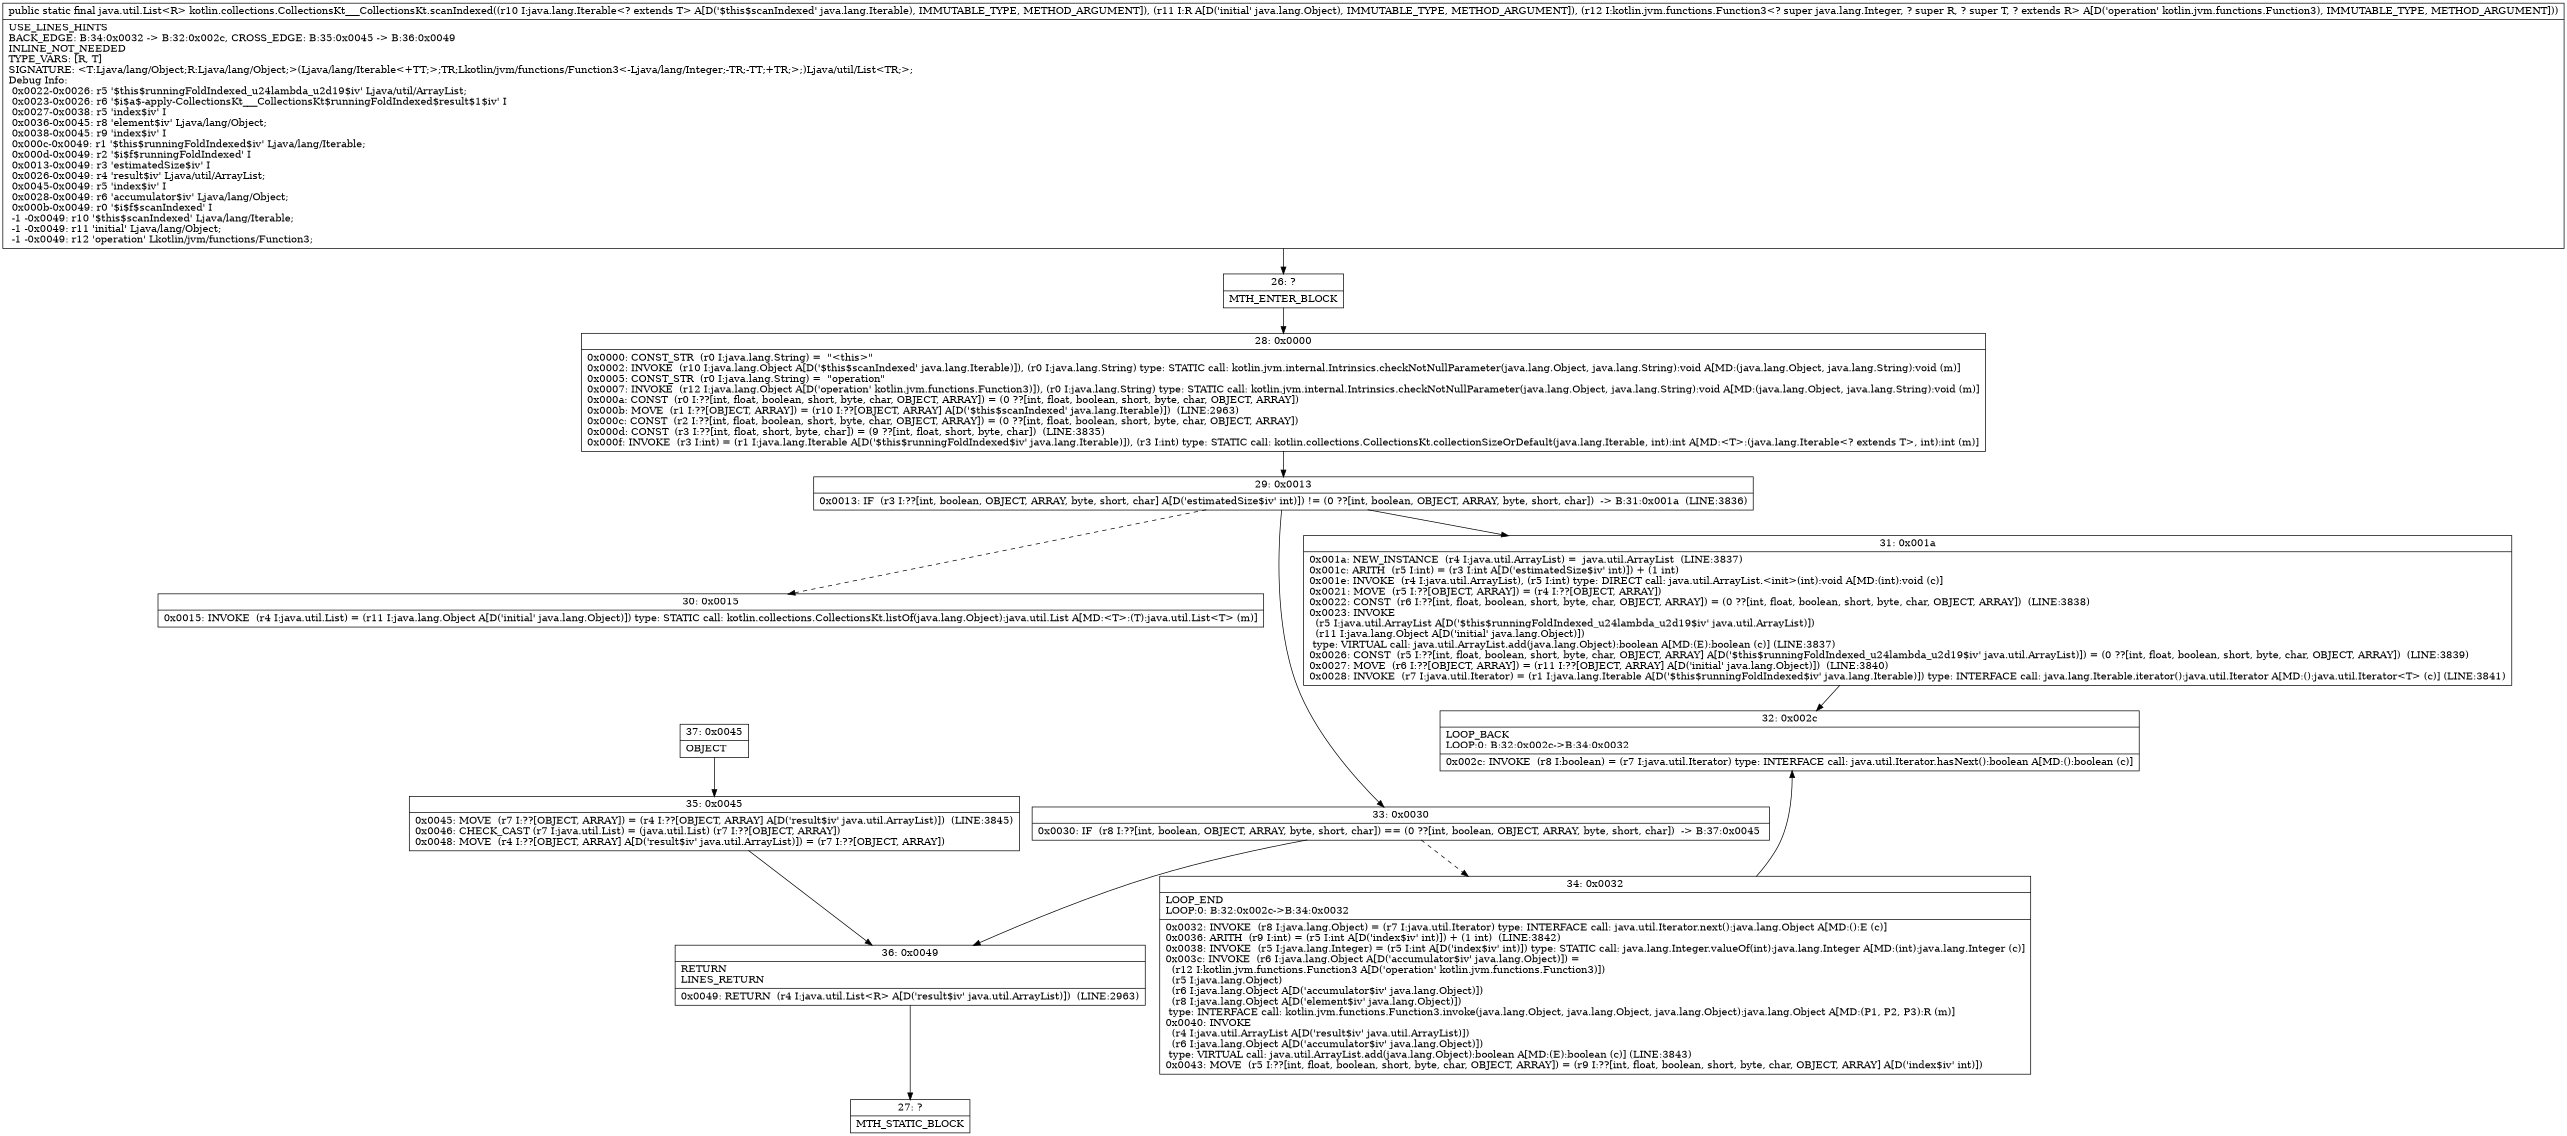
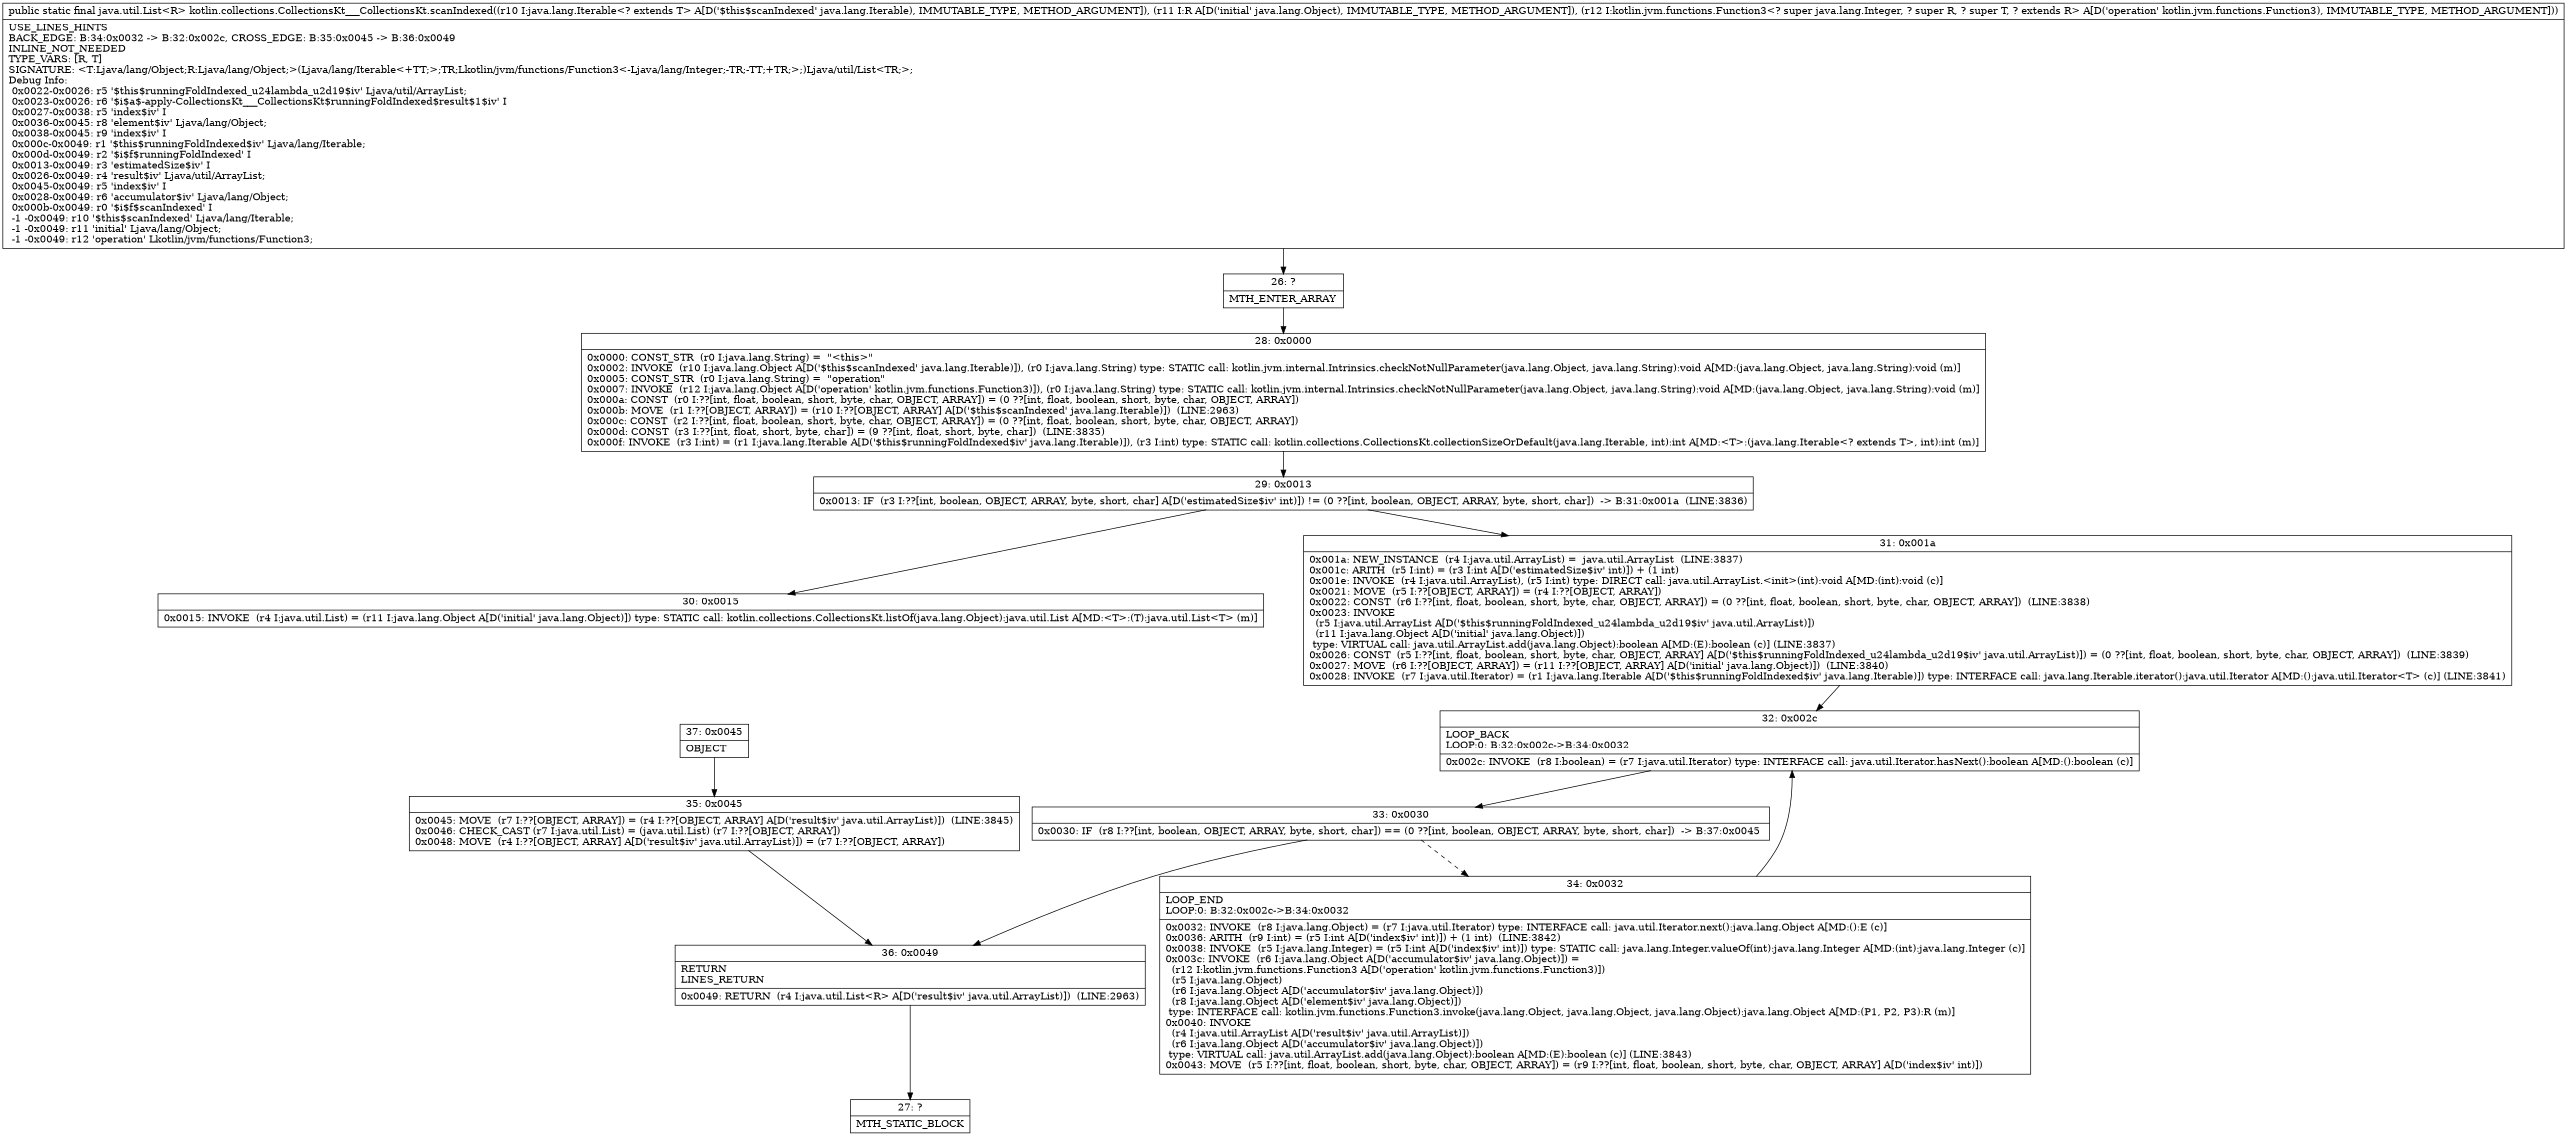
  digraph {
    node [shape=record]
-   n1 [label="{26\:\ ?|MTH_ENTER_BLOCK\l}"]
+   n1 [label="{26\:\ ?|MTH_ENTER_ARRAY\l}"]
    n2 [label="{28\:\ 0x0000|0x0000: CONST_STR  (r0 I:java.lang.String) =  \"\<this\>\" \l0x0002: INVOKE  (r10 I:java.lang.Object A[D('$this$scanIndexed' java.lang.Iterable)]), (r0 I:java.lang.String) type: STATIC call: kotlin.jvm.internal.Intrinsics.checkNotNullParameter(java.lang.Object, java.lang.String):void A[MD:(java.lang.Object, java.lang.String):void (m)]\l0x0005: CONST_STR  (r0 I:java.lang.String) =  \"operation\" \l0x0007: INVOKE  (r12 I:java.lang.Object A[D('operation' kotlin.jvm.functions.Function3)]), (r0 I:java.lang.String) type: STATIC call: kotlin.jvm.internal.Intrinsics.checkNotNullParameter(java.lang.Object, java.lang.String):void A[MD:(java.lang.Object, java.lang.String):void (m)]\l0x000a: CONST  (r0 I:??[int, float, boolean, short, byte, char, OBJECT, ARRAY]) = (0 ??[int, float, boolean, short, byte, char, OBJECT, ARRAY]) \l0x000b: MOVE  (r1 I:??[OBJECT, ARRAY]) = (r10 I:??[OBJECT, ARRAY] A[D('$this$scanIndexed' java.lang.Iterable)])  (LINE:2963)\l0x000c: CONST  (r2 I:??[int, float, boolean, short, byte, char, OBJECT, ARRAY]) = (0 ??[int, float, boolean, short, byte, char, OBJECT, ARRAY]) \l0x000d: CONST  (r3 I:??[int, float, short, byte, char]) = (9 ??[int, float, short, byte, char])  (LINE:3835)\l0x000f: INVOKE  (r3 I:int) = (r1 I:java.lang.Iterable A[D('$this$runningFoldIndexed$iv' java.lang.Iterable)]), (r3 I:int) type: STATIC call: kotlin.collections.CollectionsKt.collectionSizeOrDefault(java.lang.Iterable, int):int A[MD:\<T\>:(java.lang.Iterable\<? extends T\>, int):int (m)]\l}"]
    n3 [label="{29\:\ 0x0013|0x0013: IF  (r3 I:??[int, boolean, OBJECT, ARRAY, byte, short, char] A[D('estimatedSize$iv' int)]) != (0 ??[int, boolean, OBJECT, ARRAY, byte, short, char])  \-\> B:31:0x001a  (LINE:3836)\l}"]
    n4 [label="{30\:\ 0x0015|0x0015: INVOKE  (r4 I:java.util.List) = (r11 I:java.lang.Object A[D('initial' java.lang.Object)]) type: STATIC call: kotlin.collections.CollectionsKt.listOf(java.lang.Object):java.util.List A[MD:\<T\>:(T):java.util.List\<T\> (m)]\l}"]
    n5 [label="{31\:\ 0x001a|0x001a: NEW_INSTANCE  (r4 I:java.util.ArrayList) =  java.util.ArrayList  (LINE:3837)\l0x001c: ARITH  (r5 I:int) = (r3 I:int A[D('estimatedSize$iv' int)]) + (1 int) \l0x001e: INVOKE  (r4 I:java.util.ArrayList), (r5 I:int) type: DIRECT call: java.util.ArrayList.\<init\>(int):void A[MD:(int):void (c)]\l0x0021: MOVE  (r5 I:??[OBJECT, ARRAY]) = (r4 I:??[OBJECT, ARRAY]) \l0x0022: CONST  (r6 I:??[int, float, boolean, short, byte, char, OBJECT, ARRAY]) = (0 ??[int, float, boolean, short, byte, char, OBJECT, ARRAY])  (LINE:3838)\l0x0023: INVOKE  \l  (r5 I:java.util.ArrayList A[D('$this$runningFoldIndexed_u24lambda_u2d19$iv' java.util.ArrayList)])\l  (r11 I:java.lang.Object A[D('initial' java.lang.Object)])\l type: VIRTUAL call: java.util.ArrayList.add(java.lang.Object):boolean A[MD:(E):boolean (c)] (LINE:3837)\l0x0026: CONST  (r5 I:??[int, float, boolean, short, byte, char, OBJECT, ARRAY] A[D('$this$runningFoldIndexed_u24lambda_u2d19$iv' java.util.ArrayList)]) = (0 ??[int, float, boolean, short, byte, char, OBJECT, ARRAY])  (LINE:3839)\l0x0027: MOVE  (r6 I:??[OBJECT, ARRAY]) = (r11 I:??[OBJECT, ARRAY] A[D('initial' java.lang.Object)])  (LINE:3840)\l0x0028: INVOKE  (r7 I:java.util.Iterator) = (r1 I:java.lang.Iterable A[D('$this$runningFoldIndexed$iv' java.lang.Iterable)]) type: INTERFACE call: java.lang.Iterable.iterator():java.util.Iterator A[MD:():java.util.Iterator\<T\> (c)] (LINE:3841)\l}"]
    n6 [label="{32\:\ 0x002c|LOOP_BACK\lLOOP:0: B:32:0x002c\-\>B:34:0x0032\l|0x002c: INVOKE  (r8 I:boolean) = (r7 I:java.util.Iterator) type: INTERFACE call: java.util.Iterator.hasNext():boolean A[MD:():boolean (c)]\l}"]
    n7 [label="{27\:\ ?|MTH_STATIC_BLOCK\l}"]
    n8 [label="{33\:\ 0x0030|0x0030: IF  (r8 I:??[int, boolean, OBJECT, ARRAY, byte, short, char]) == (0 ??[int, boolean, OBJECT, ARRAY, byte, short, char])  \-\> B:37:0x0045 \l}"]
    n9 [label="{34\:\ 0x0032|LOOP_END\lLOOP:0: B:32:0x002c\-\>B:34:0x0032\l|0x0032: INVOKE  (r8 I:java.lang.Object) = (r7 I:java.util.Iterator) type: INTERFACE call: java.util.Iterator.next():java.lang.Object A[MD:():E (c)]\l0x0036: ARITH  (r9 I:int) = (r5 I:int A[D('index$iv' int)]) + (1 int)  (LINE:3842)\l0x0038: INVOKE  (r5 I:java.lang.Integer) = (r5 I:int A[D('index$iv' int)]) type: STATIC call: java.lang.Integer.valueOf(int):java.lang.Integer A[MD:(int):java.lang.Integer (c)]\l0x003c: INVOKE  (r6 I:java.lang.Object A[D('accumulator$iv' java.lang.Object)]) = \l  (r12 I:kotlin.jvm.functions.Function3 A[D('operation' kotlin.jvm.functions.Function3)])\l  (r5 I:java.lang.Object)\l  (r6 I:java.lang.Object A[D('accumulator$iv' java.lang.Object)])\l  (r8 I:java.lang.Object A[D('element$iv' java.lang.Object)])\l type: INTERFACE call: kotlin.jvm.functions.Function3.invoke(java.lang.Object, java.lang.Object, java.lang.Object):java.lang.Object A[MD:(P1, P2, P3):R (m)]\l0x0040: INVOKE  \l  (r4 I:java.util.ArrayList A[D('result$iv' java.util.ArrayList)])\l  (r6 I:java.lang.Object A[D('accumulator$iv' java.lang.Object)])\l type: VIRTUAL call: java.util.ArrayList.add(java.lang.Object):boolean A[MD:(E):boolean (c)] (LINE:3843)\l0x0043: MOVE  (r5 I:??[int, float, boolean, short, byte, char, OBJECT, ARRAY]) = (r9 I:??[int, float, boolean, short, byte, char, OBJECT, ARRAY] A[D('index$iv' int)]) \l}"]
    n10 [label="{36\:\ 0x0049|RETURN\lLINES_RETURN\l|0x0049: RETURN  (r4 I:java.util.List\<R\> A[D('result$iv' java.util.ArrayList)])  (LINE:2963)\l}"]
    n11 [label="{37\:\ 0x0045|OBJECT\l}"]
    n12 [label="{35\:\ 0x0045|0x0045: MOVE  (r7 I:??[OBJECT, ARRAY]) = (r4 I:??[OBJECT, ARRAY] A[D('result$iv' java.util.ArrayList)])  (LINE:3845)\l0x0046: CHECK_CAST (r7 I:java.util.List) = (java.util.List) (r7 I:??[OBJECT, ARRAY]) \l0x0048: MOVE  (r4 I:??[OBJECT, ARRAY] A[D('result$iv' java.util.ArrayList)]) = (r7 I:??[OBJECT, ARRAY]) \l}"]
    n13 [label="{public static final java.util.List\<R\> kotlin.collections.CollectionsKt___CollectionsKt.scanIndexed((r10 I:java.lang.Iterable\<? extends T\> A[D('$this$scanIndexed' java.lang.Iterable), IMMUTABLE_TYPE, METHOD_ARGUMENT]), (r11 I:R A[D('initial' java.lang.Object), IMMUTABLE_TYPE, METHOD_ARGUMENT]), (r12 I:kotlin.jvm.functions.Function3\<? super java.lang.Integer, ? super R, ? super T, ? extends R\> A[D('operation' kotlin.jvm.functions.Function3), IMMUTABLE_TYPE, METHOD_ARGUMENT]))  | USE_LINES_HINTS\lBACK_EDGE: B:34:0x0032 \-\> B:32:0x002c, CROSS_EDGE: B:35:0x0045 \-\> B:36:0x0049\lINLINE_NOT_NEEDED\lTYPE_VARS: [R, T]\lSIGNATURE: \<T:Ljava\/lang\/Object;R:Ljava\/lang\/Object;\>(Ljava\/lang\/Iterable\<+TT;\>;TR;Lkotlin\/jvm\/functions\/Function3\<\-Ljava\/lang\/Integer;\-TR;\-TT;+TR;\>;)Ljava\/util\/List\<TR;\>;\lDebug Info:\l  0x0022\-0x0026: r5 '$this$runningFoldIndexed_u24lambda_u2d19$iv' Ljava\/util\/ArrayList;\l  0x0023\-0x0026: r6 '$i$a$\-apply\-CollectionsKt___CollectionsKt$runningFoldIndexed$result$1$iv' I\l  0x0027\-0x0038: r5 'index$iv' I\l  0x0036\-0x0045: r8 'element$iv' Ljava\/lang\/Object;\l  0x0038\-0x0045: r9 'index$iv' I\l  0x000c\-0x0049: r1 '$this$runningFoldIndexed$iv' Ljava\/lang\/Iterable;\l  0x000d\-0x0049: r2 '$i$f$runningFoldIndexed' I\l  0x0013\-0x0049: r3 'estimatedSize$iv' I\l  0x0026\-0x0049: r4 'result$iv' Ljava\/util\/ArrayList;\l  0x0045\-0x0049: r5 'index$iv' I\l  0x0028\-0x0049: r6 'accumulator$iv' Ljava\/lang\/Object;\l  0x000b\-0x0049: r0 '$i$f$scanIndexed' I\l  \-1 \-0x0049: r10 '$this$scanIndexed' Ljava\/lang\/Iterable;\l  \-1 \-0x0049: r11 'initial' Ljava\/lang\/Object;\l  \-1 \-0x0049: r12 'operation' Lkotlin\/jvm\/functions\/Function3;\l}"]
    n1 -> n2
    n2 -> n3
-   n3 -> n4 [style=dashed]
+   n3 -> n4 [style=solid]
    n3 -> n5
    n5 -> n6
-   n3 -> n8
+   n6 -> n8
    n8 -> n9 [style=dashed]
    n8 -> n10
    n9 -> n6
    n10 -> n7
    n11 -> n12
    n12 -> n10
    n13 -> n1
  }
